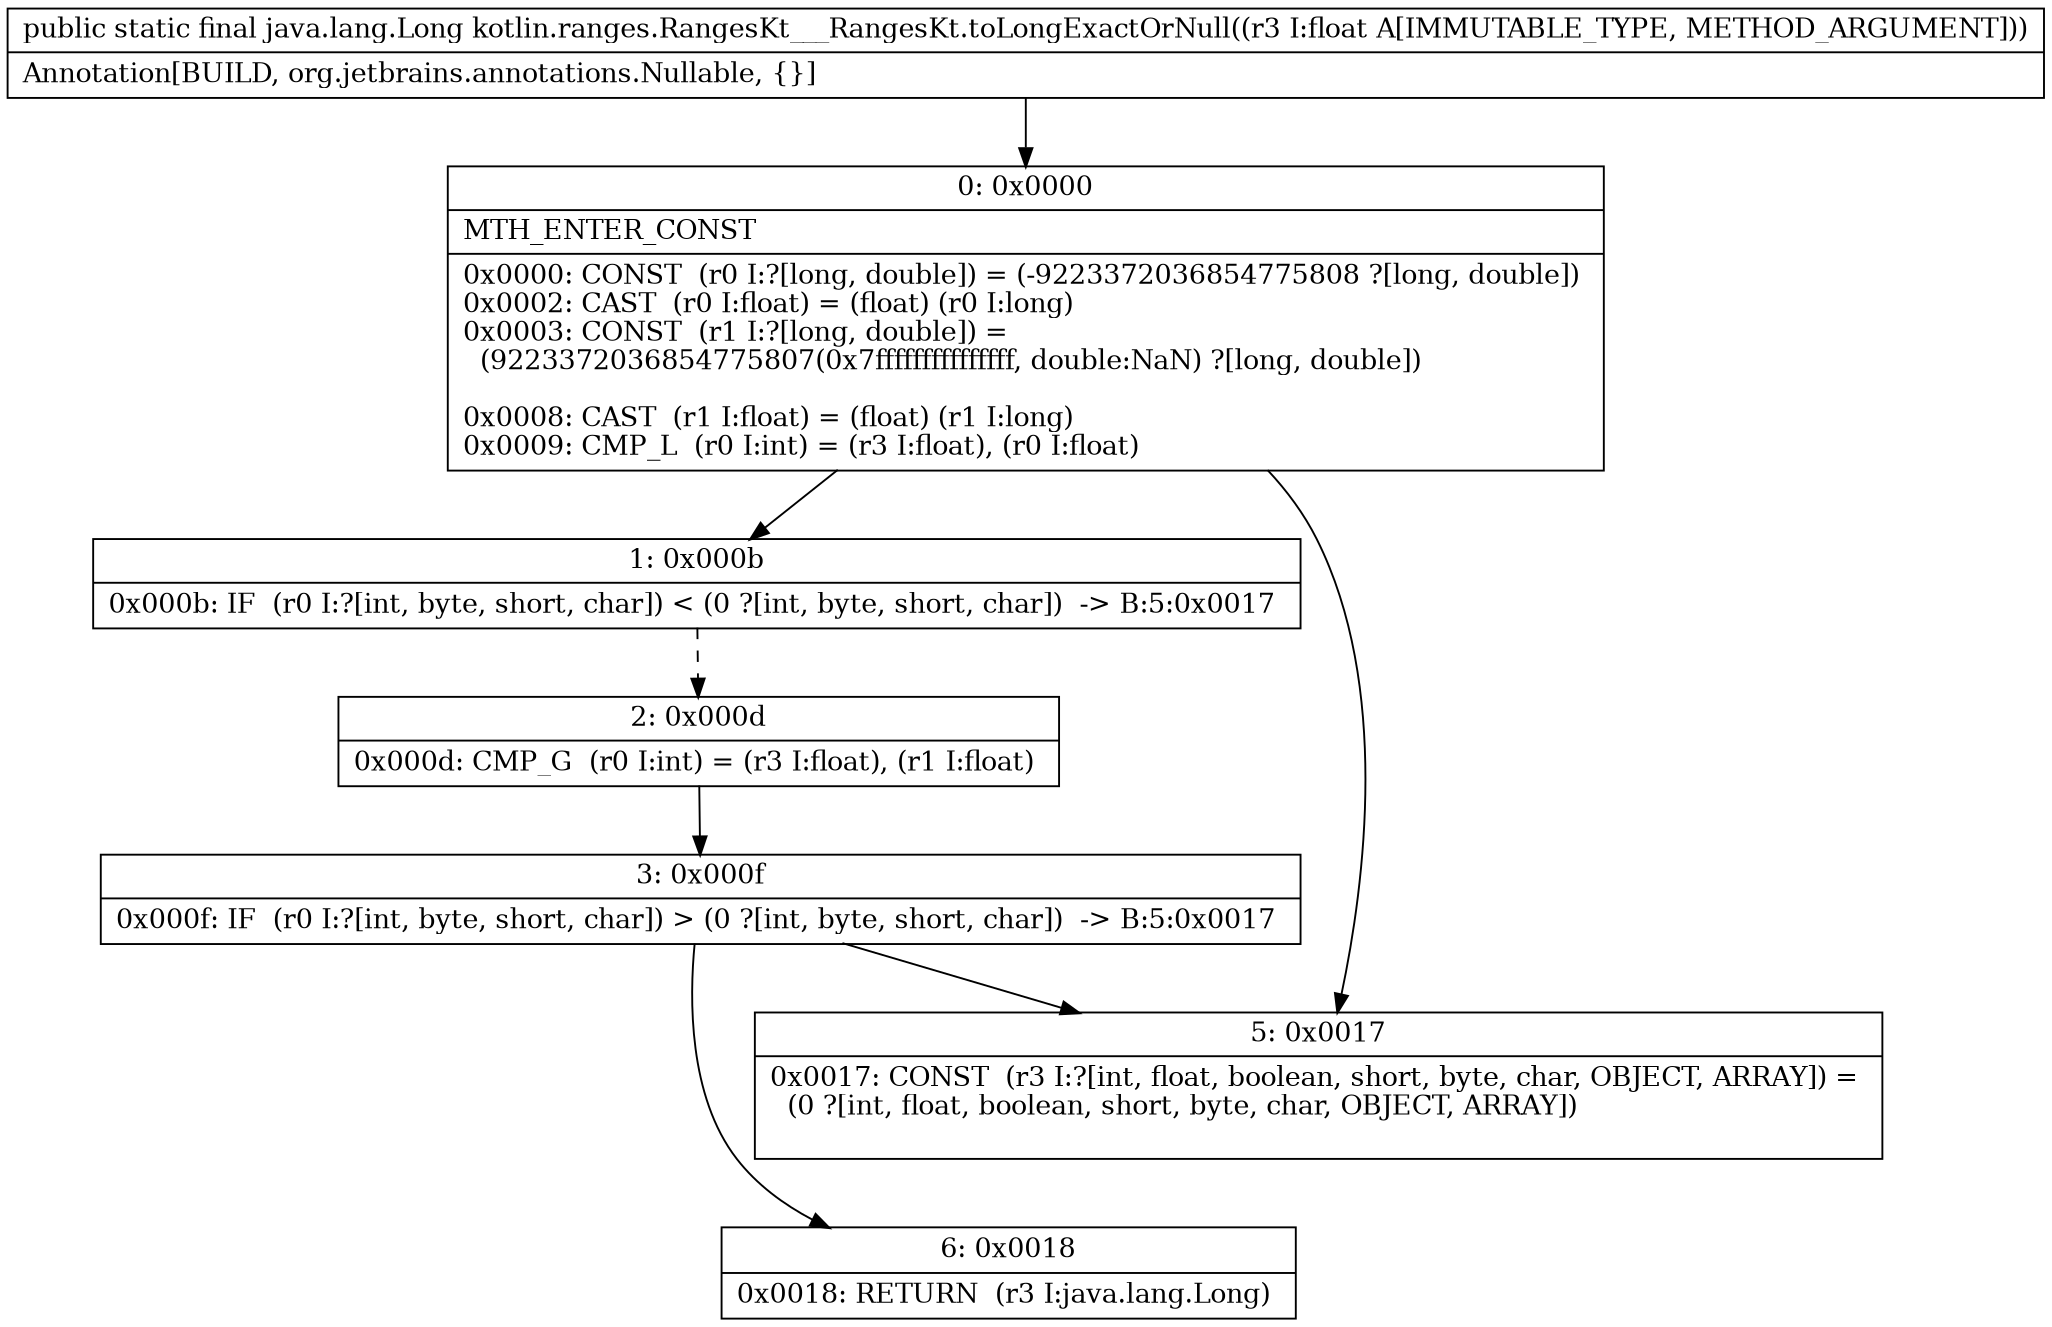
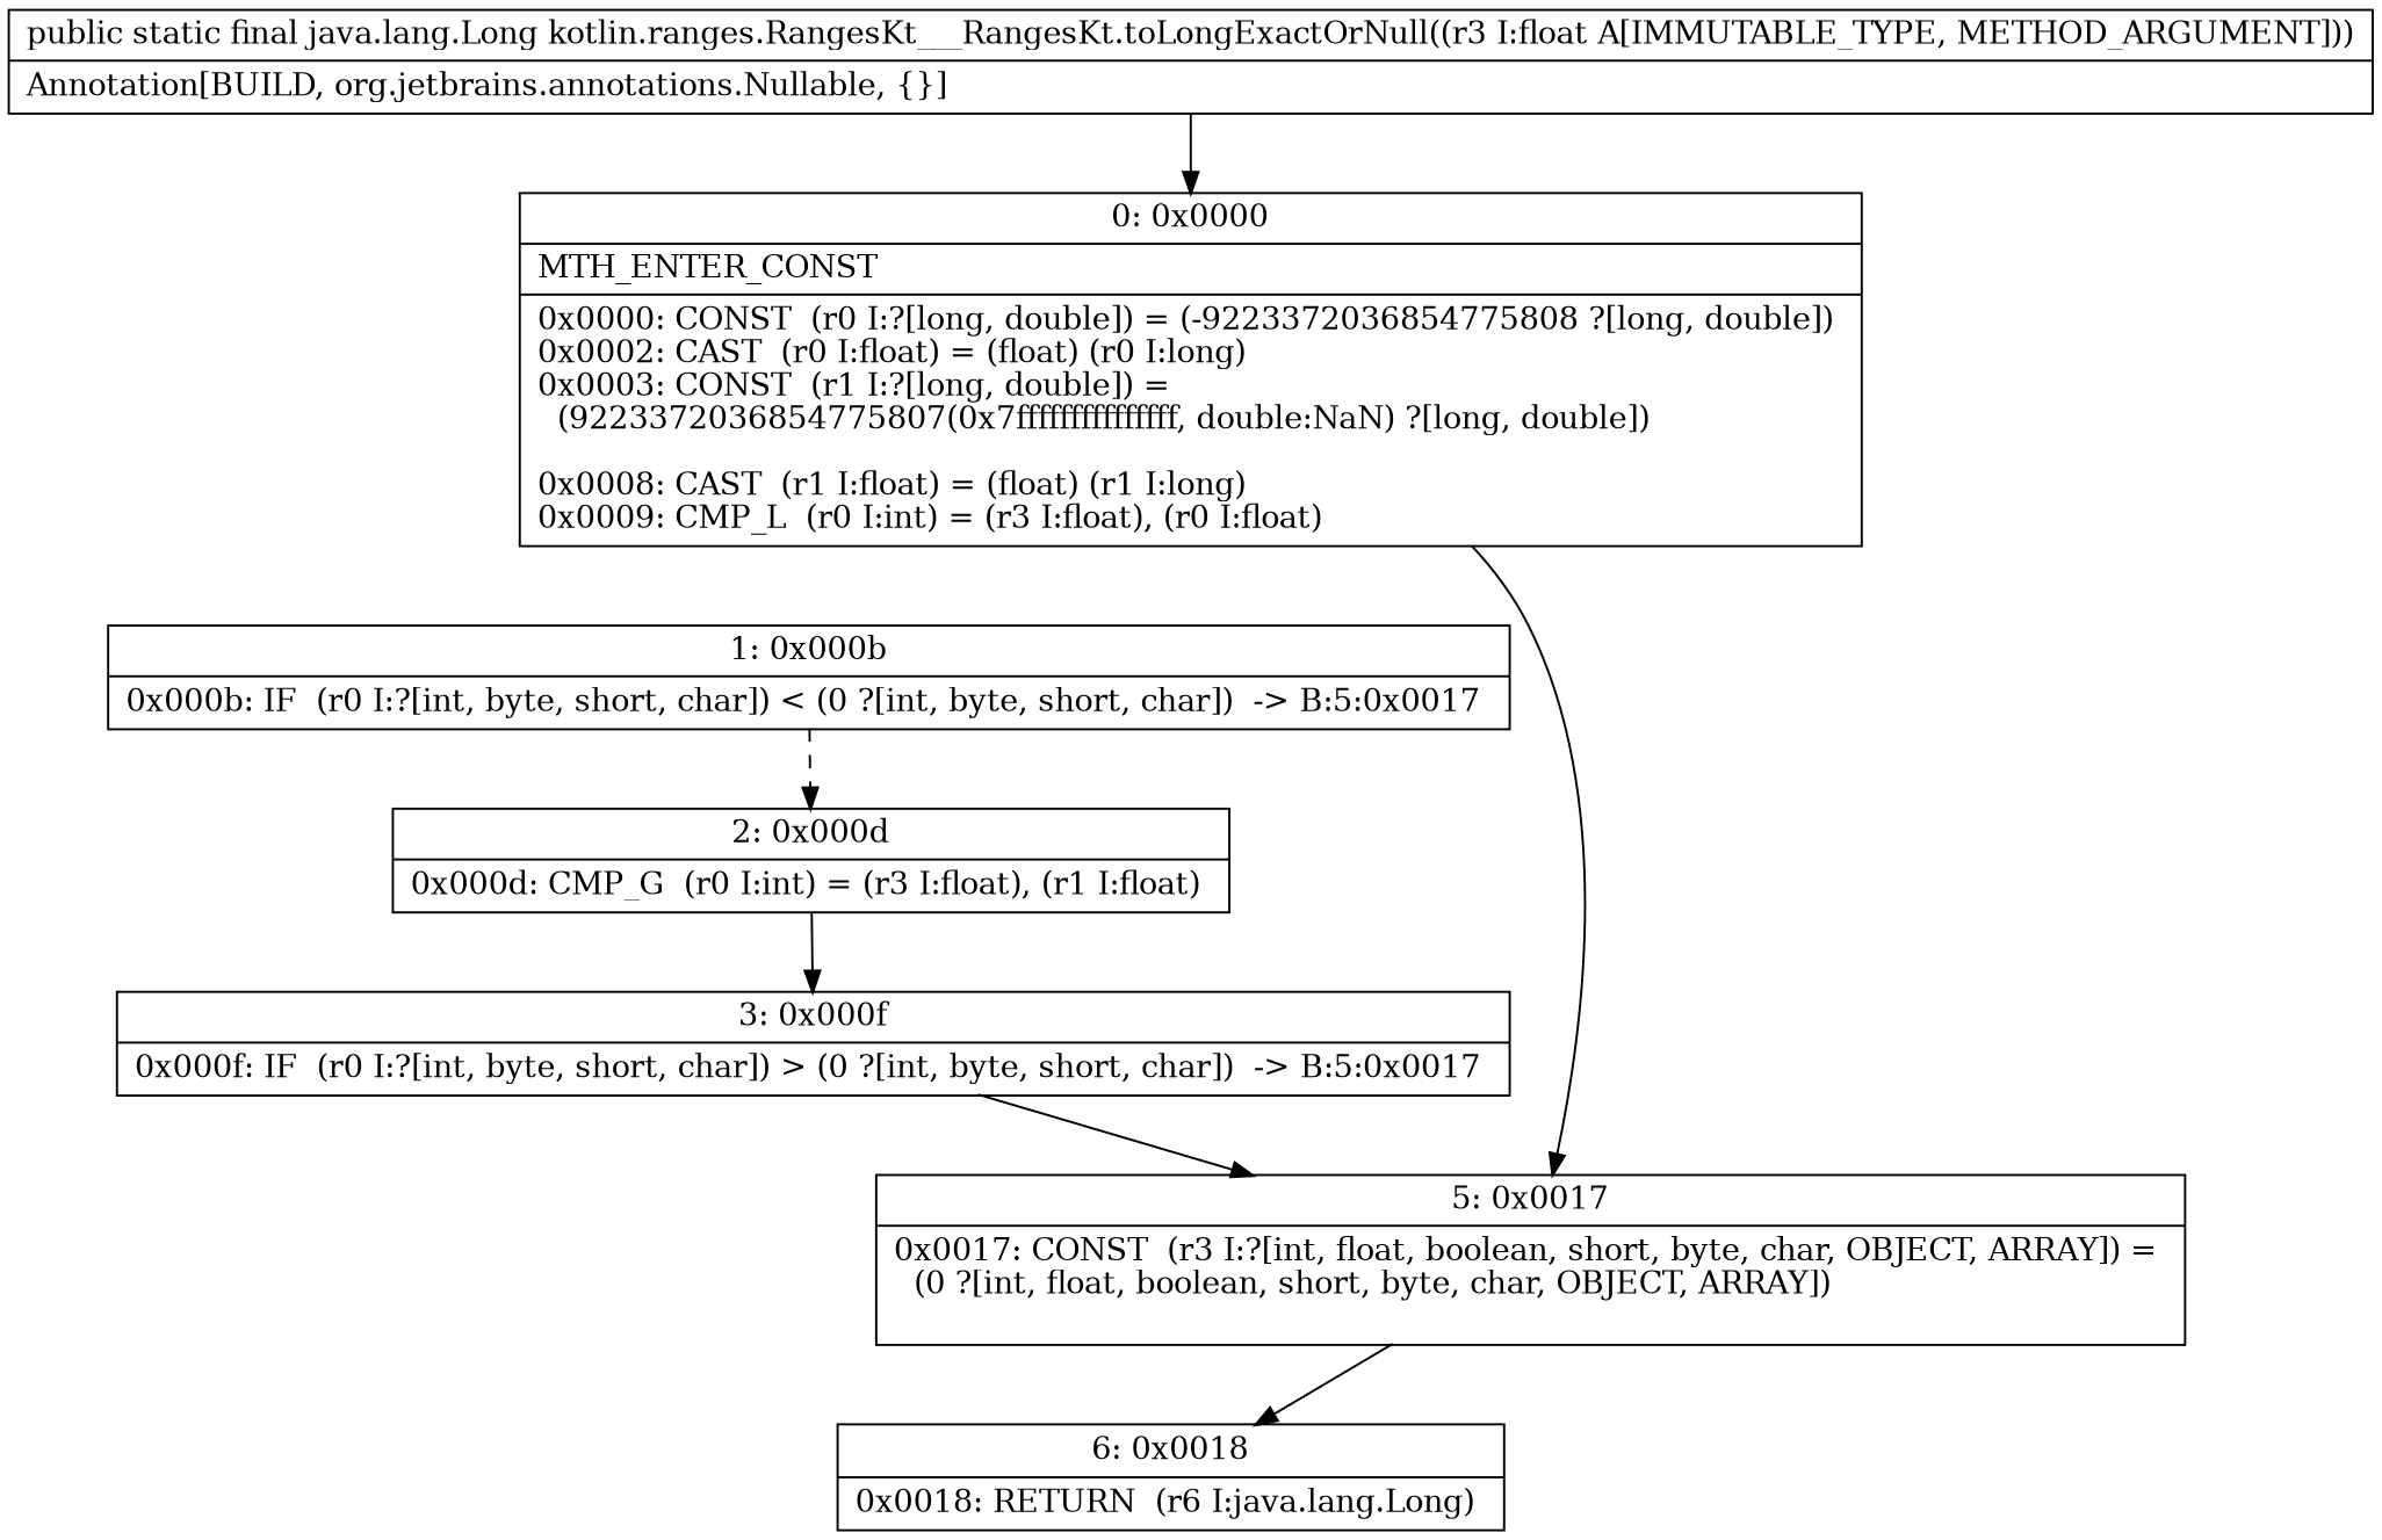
  digraph {
    node [shape=record]
    n1 [label="{0\:\ 0x0000|MTH_ENTER_CONST\l|0x0000: CONST  (r0 I:?[long, double]) = (\-9223372036854775808 ?[long, double]) \l0x0002: CAST  (r0 I:float) = (float) (r0 I:long) \l0x0003: CONST  (r1 I:?[long, double]) = \l  (9223372036854775807(0x7fffffffffffffff, double:NaN) ?[long, double])\l \l0x0008: CAST  (r1 I:float) = (float) (r1 I:long) \l0x0009: CMP_L  (r0 I:int) = (r3 I:float), (r0 I:float) \l}"]
    n2 [label="{1\:\ 0x000b|0x000b: IF  (r0 I:?[int, byte, short, char]) \< (0 ?[int, byte, short, char])  \-\> B:5:0x0017 \l}"]
    n3 [label="{5\:\ 0x0017|0x0017: CONST  (r3 I:?[int, float, boolean, short, byte, char, OBJECT, ARRAY]) = \l  (0 ?[int, float, boolean, short, byte, char, OBJECT, ARRAY])\l \l}"]
    n4 [label="{2\:\ 0x000d|0x000d: CMP_G  (r0 I:int) = (r3 I:float), (r1 I:float) \l}"]
    n5 [label="{3\:\ 0x000f|0x000f: IF  (r0 I:?[int, byte, short, char]) \> (0 ?[int, byte, short, char])  \-\> B:5:0x0017 \l}"]
-   n6 [label="{6\:\ 0x0018|0x0018: RETURN  (r3 I:java.lang.Long) \l}"]
+   n6 [label="{6\:\ 0x0018|0x0018: RETURN  (r6 I:java.lang.Long) \l}"]
    n7 [label="{public static final java.lang.Long kotlin.ranges.RangesKt___RangesKt.toLongExactOrNull((r3 I:float A[IMMUTABLE_TYPE, METHOD_ARGUMENT]))  | Annotation[BUILD, org.jetbrains.annotations.Nullable, \{\}]\l}"]
-   n1 -> n2
    n1 -> n3
    n2 -> n4 [style=dashed]
-   n5 -> n6
+   n3 -> n6
    n4 -> n5
    n5 -> n3
    n7 -> n1
  }
